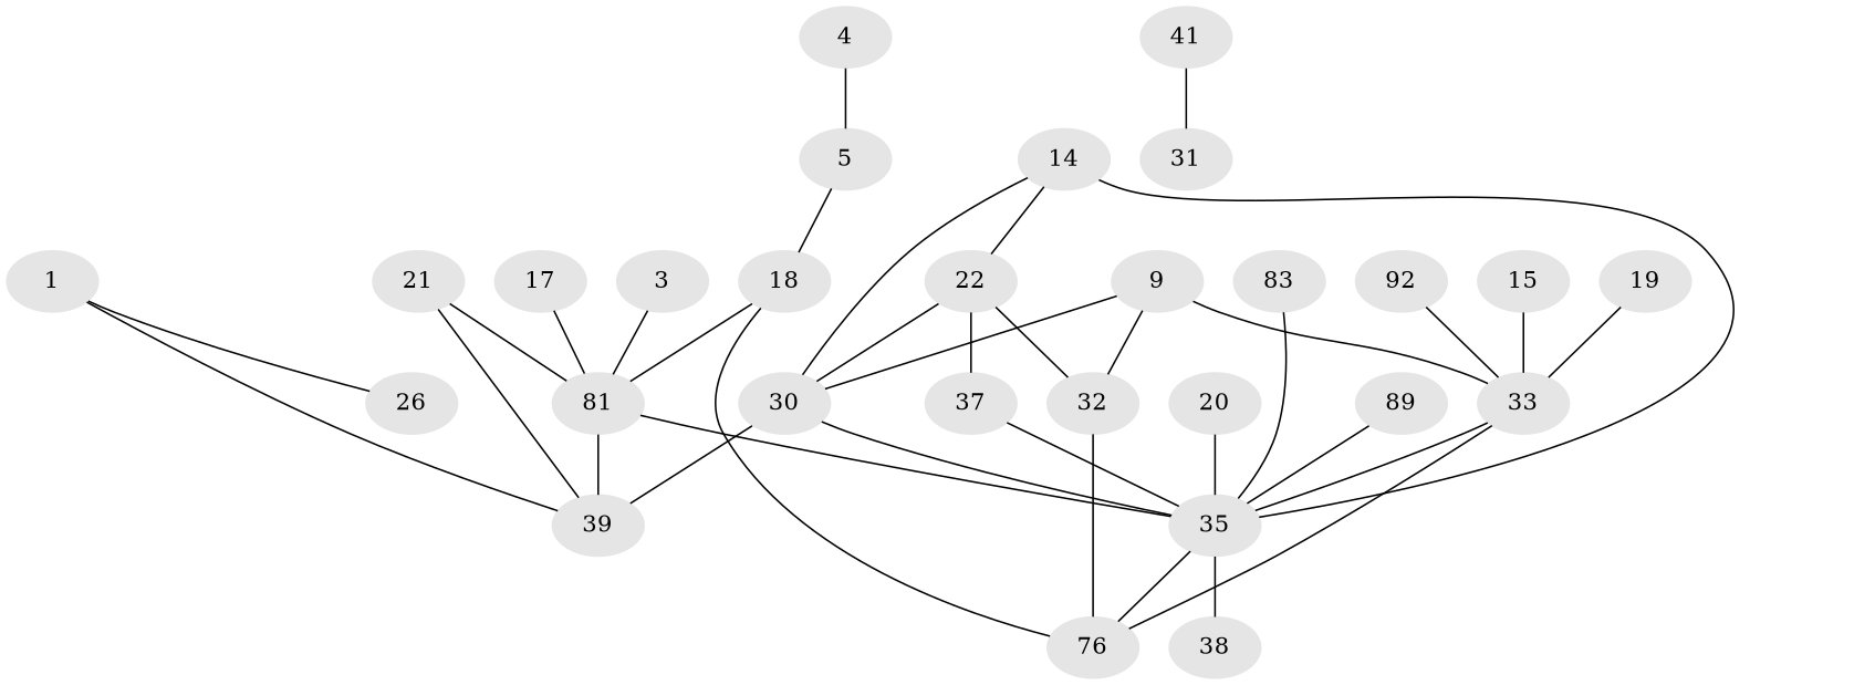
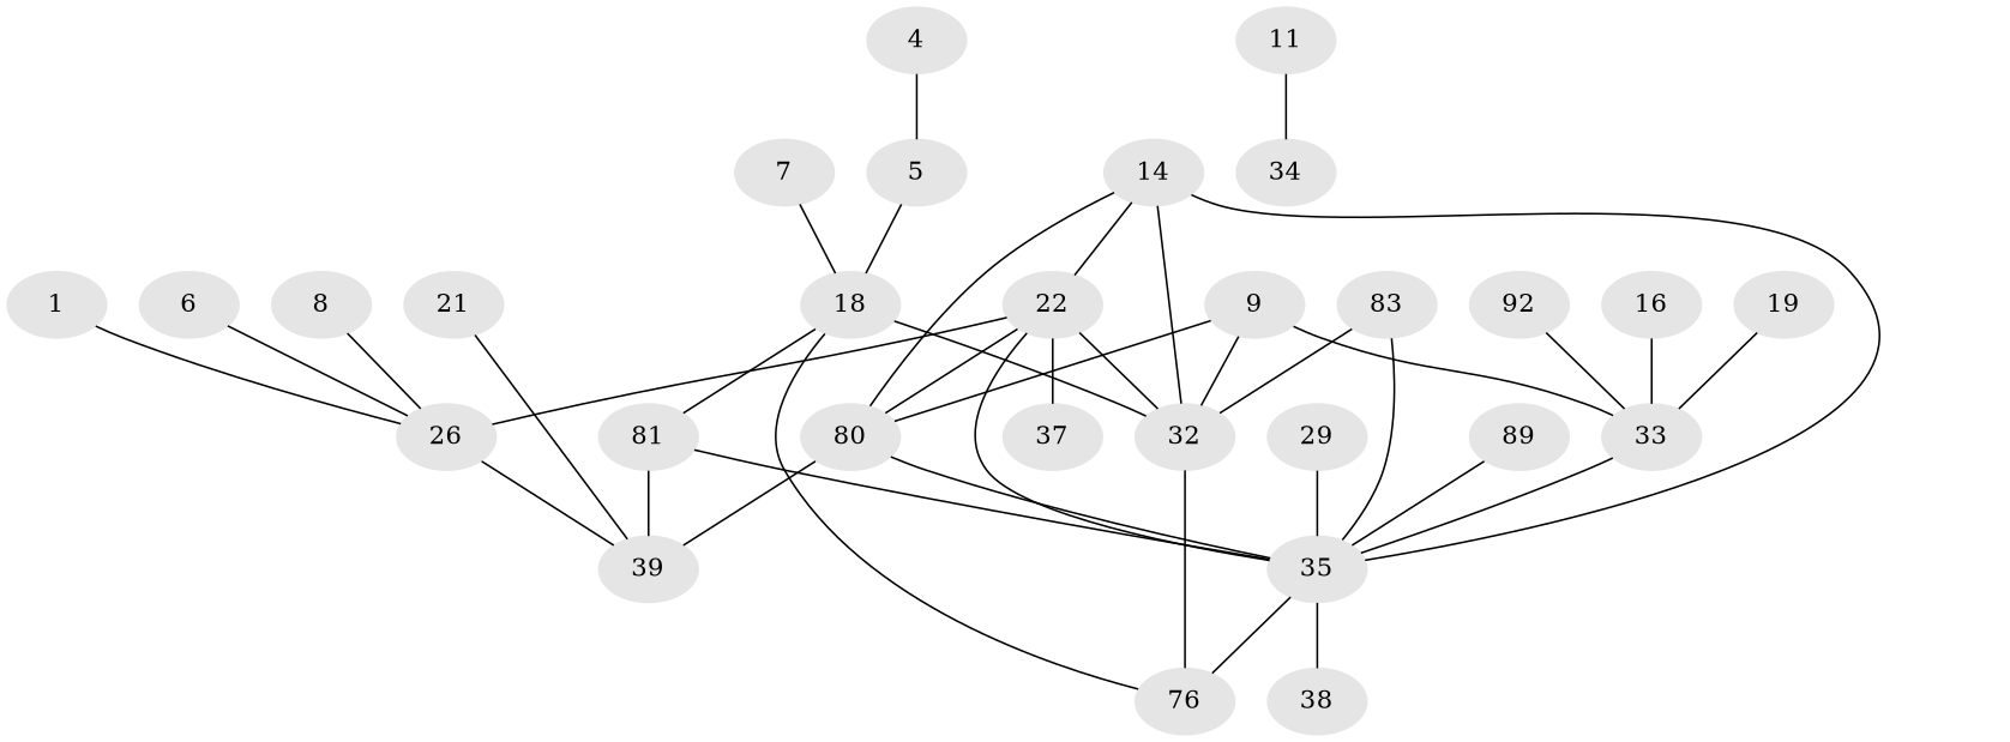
  graph {
    node [color=gray90 style=filled]
    edge [weight=1.0]
    1
    26
    39
    n4 [label=81]
    18
    32
    n7 [label=76]
-   3
    35
    4
    5
+   6
+   7
+   8
    9
-   30
+   30 [label=80]
    33
-   11 [label=41]
-   34 [label=31]
+   11
+   34
    n20 [label=92]
    14
    22
    37
    38
-   15
-   17
+   15 [label=16]
    19
-   20
+   20 [label=29]
    21
    n30 [label=83]
    n31 [label=89]
    1 -- 26
-   1 -- 39
+   26 -- 39
    n4 -- 39 [weight=3.0]
    n4 -- 35
    18 -- n4
+   18 -- 32 [weight=6.0]
    18 -- n7 [weight=3.0]
    32 -- n7 [weight=2.0]
-   3 -- n4
    35 -- n7 [weight=4.0]
    35 -- 38
    4 -- 5
    5 -- 18
+   6 -- 26
+   7 -- 18
+   8 -- 26
    9 -- 32 [weight=2.0]
    9 -- 30
    9 -- 33
    30 -- 39
    30 -- 35
-   33 -- n7
    33 -- 35 [weight=4.0]
    11 -- 34
    n20 -- 33
+   14 -- 32
    14 -- 35 [weight=2.0]
    14 -- 30
    14 -- 22
+   22 -- 26 [weight=6.0]
    22 -- 32 [weight=2.0]
-   37 -- 35
+   22 -- 35
    22 -- 30
    22 -- 37 [weight=2.0]
    15 -- 33
-   17 -- n4
    19 -- 33
    20 -- 35
    21 -- 39
-   21 -- n4 [weight=3.0]
+   n30 -- 32
    n30 -- 35
    n31 -- 35
  }
